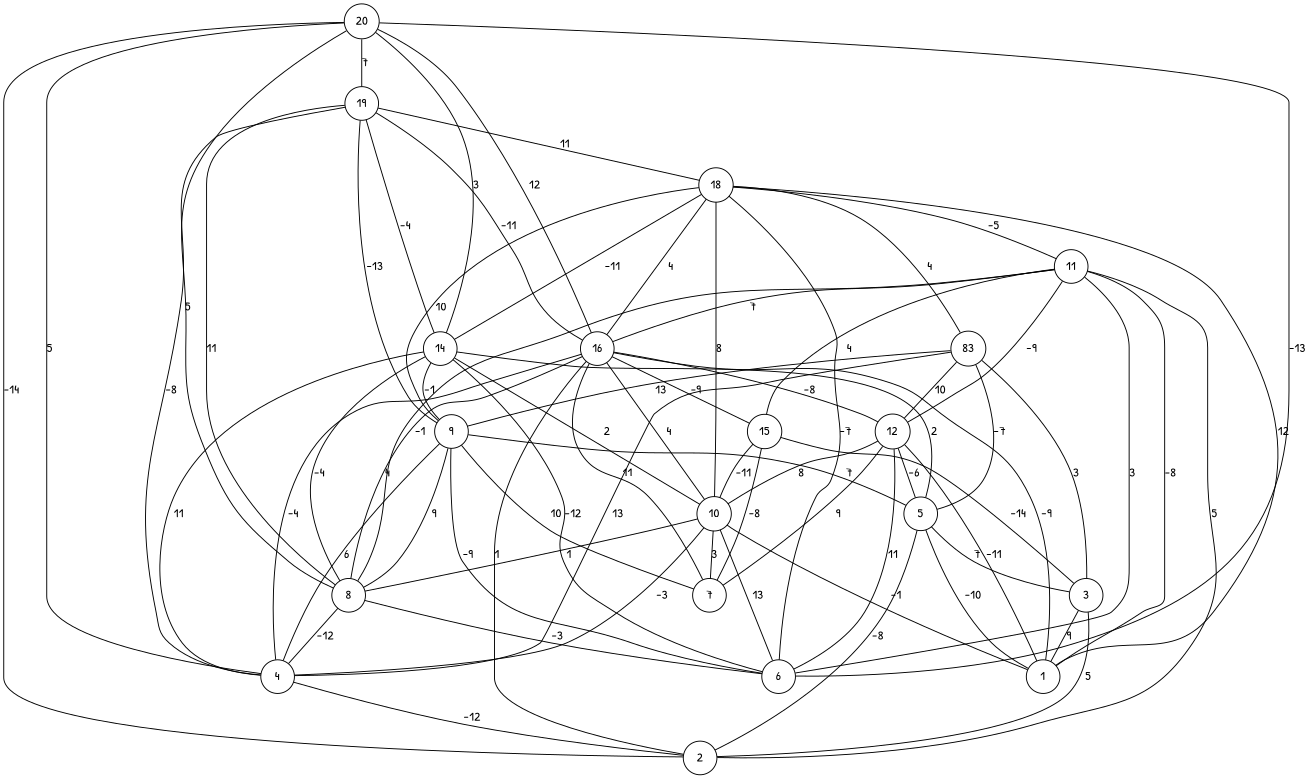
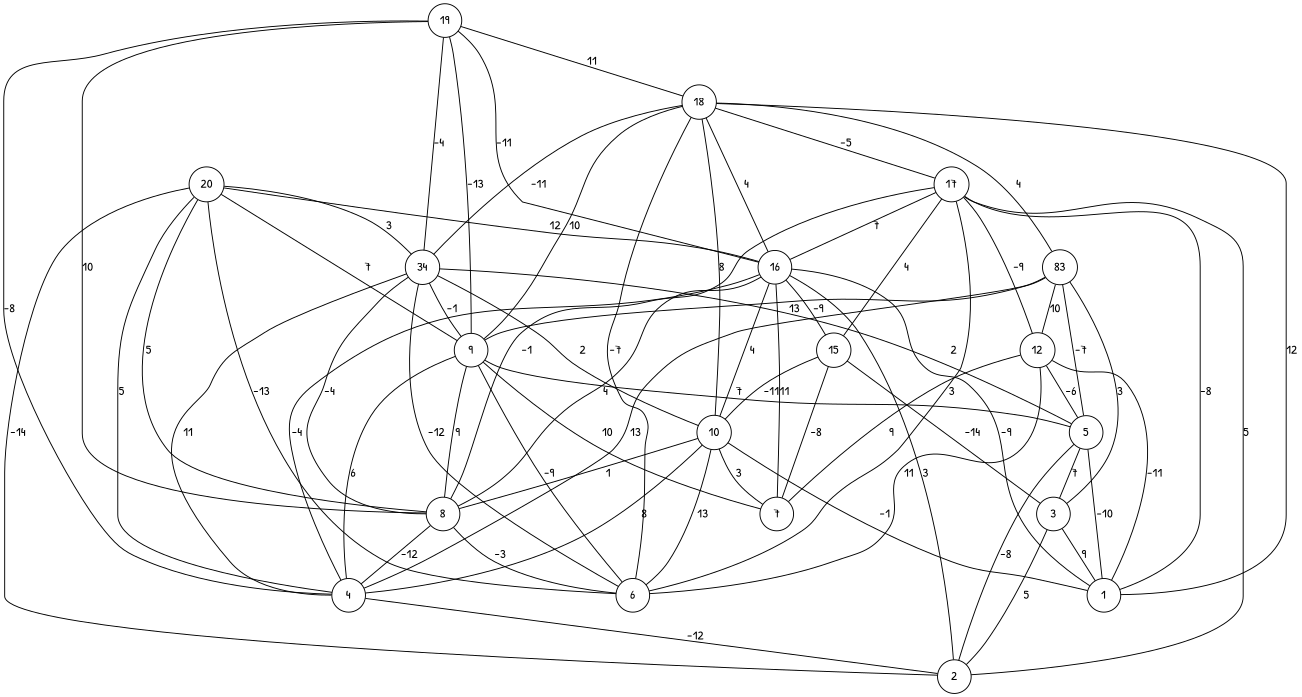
  graph {
    fontname="Patrick Hand"
    node [fontname="Patrick Hand" shape=circle]
    edge [fontname="Patrick Hand"]
    20
    2
    4
    6
    8
-   14
+   14 [label=34]
    16
    19
    9
    10
    5
    1
    12
    15
    7
    18
    3
    n18 [label=83]
-   17 [label=11]
+   17
    20 -- 2 [label=-14]
    20 -- 4 [label=5]
    20 -- 6 [label=-13]
    20 -- 8 [label=5]
    20 -- 14 [label=3]
    20 -- 16 [label=12]
-   20 -- 19 [label=7]
+   20 -- 9 [label=7]
    4 -- 2 [label=-12]
    8 -- 4 [label=-12]
    8 -- 6 [label=-3]
    14 -- 4 [label=11]
    14 -- 6 [label=-12]
    14 -- 8 [label=-4]
    14 -- 9 [label=-1]
    14 -- 10 [label=2]
    14 -- 5 [label=2]
-   16 -- 2 [label=1]
+   16 -- 2 [label=3]
    16 -- 4 [label=-4]
    16 -- 8 [label=4]
    16 -- 10 [label=4]
    16 -- 1 [label=-9]
-   16 -- 12 [label=-8]
    16 -- 15 [label=-9]
    16 -- 7 [label=11]
    19 -- 4 [label=-8]
-   19 -- 8 [label=11]
+   19 -- 8 [label=10]
    19 -- 14 [label=-4]
    19 -- 16 [label=-11]
    19 -- 9 [label=-13]
    19 -- 18 [label=11]
    9 -- 4 [label=6]
    9 -- 6 [label=-9]
    9 -- 8 [label=9]
    9 -- 5 [label=7]
    9 -- 7 [label=10]
-   10 -- 4 [label=-3]
+   10 -- 4 [label=8]
    10 -- 6 [label=13]
    10 -- 8 [label=1]
    10 -- 1 [label=-1]
    10 -- 7 [label=3]
    5 -- 2 [label=-8]
    5 -- 1 [label=-10]
    5 -- 3 [label=7]
    12 -- 6 [label=11]
-   12 -- 10 [label=8]
    12 -- 5 [label=-6]
    12 -- 1 [label=-11]
    12 -- 7 [label=9]
    15 -- 10 [label=-11]
    15 -- 7 [label=-8]
    15 -- 3 [label=-14]
    18 -- 6 [label=-7]
    18 -- 14 [label=-11]
    18 -- 16 [label=4]
    18 -- 9 [label=10]
    18 -- 10 [label=8]
    18 -- 1 [label=12]
    18 -- n18 [label=4]
    18 -- 17 [label=-5]
    3 -- 2 [label=5]
    3 -- 1 [label=9]
    n18 -- 4 [label=13]
    n18 -- 9 [label=13]
    n18 -- 5 [label=-7]
    n18 -- 12 [label=10]
    n18 -- 3 [label=3]
    17 -- 2 [label=5]
    17 -- 6 [label=3]
    17 -- 8 [label=-1]
    17 -- 16 [label=7]
    17 -- 1 [label=-8]
    17 -- 12 [label=-9]
    17 -- 15 [label=4]
  }
